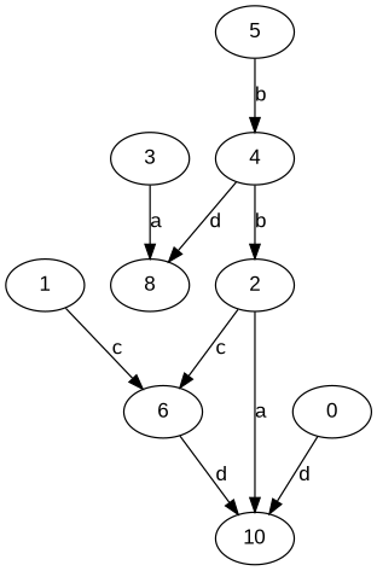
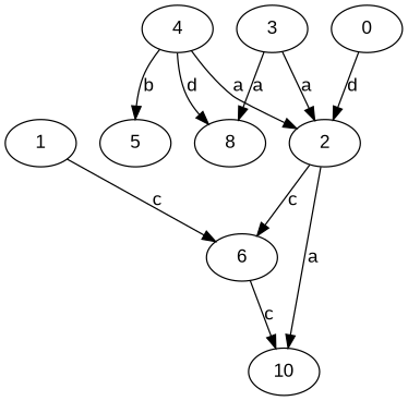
  strict digraph {
    fontname="Liberation Sans"
    node [fontname="Liberation Sans"]
    edge [fontname="Liberation Sans"]
    1
    6
    4
    2
    8
    5
    10
    3
    0
    1 -> 6 [label=c]
-   6 -> 10 [label=d]
-   4 -> 2 [label=b]
+   6 -> 10 [label=c]
+   4 -> 2 [label=a]
    4 -> 8 [label=d]
-   5 -> 4 [label=b]
+   4 -> 5 [label=b]
    2 -> 6 [label=c]
    2 -> 10 [label=a]
+   3 -> 2 [label=a]
    3 -> 8 [label=a]
-   0 -> 10 [label=d]
+   0 -> 2 [label=d]
  }
